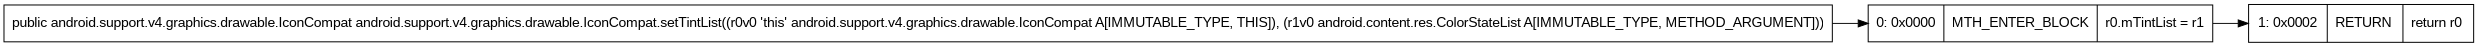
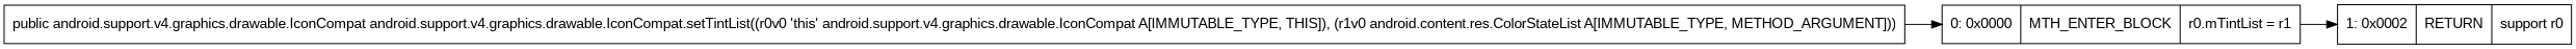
  digraph {
    rankdir=LR
    fontname="Liberation Sans"
    node [shape=record fontname="Liberation Sans"]
    edge [fontname="Liberation Sans"]
    n1 [label="{0\:\ 0x0000|MTH_ENTER_BLOCK\l|r0.mTintList = r1\l}"]
-   n2 [label="{1\:\ 0x0002|RETURN\l|return r0\l}"]
+   n2 [label="{1\:\ 0x0002|RETURN\l|support r0\l}"]
    n3 [label="{public android.support.v4.graphics.drawable.IconCompat android.support.v4.graphics.drawable.IconCompat.setTintList((r0v0 'this' android.support.v4.graphics.drawable.IconCompat A[IMMUTABLE_TYPE, THIS]), (r1v0 android.content.res.ColorStateList A[IMMUTABLE_TYPE, METHOD_ARGUMENT])) }"]
    n1 -> n2
    n3 -> n1
  }
